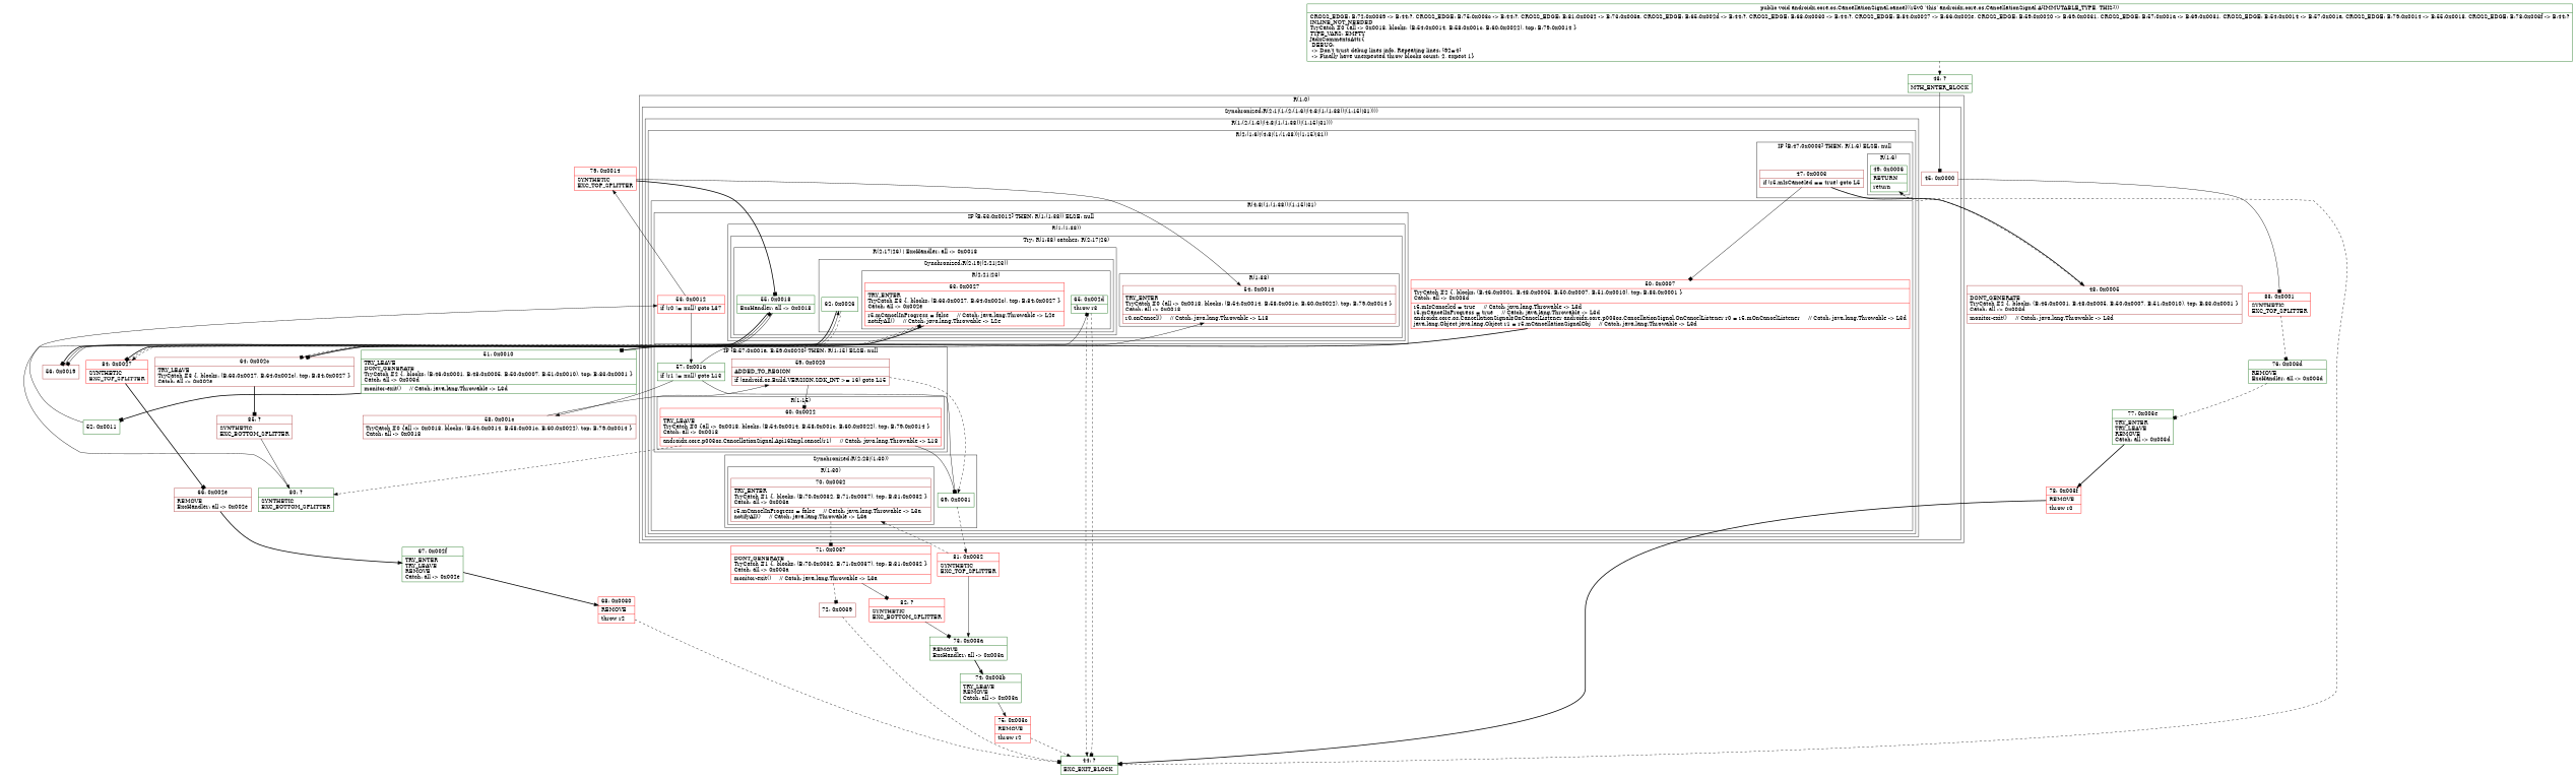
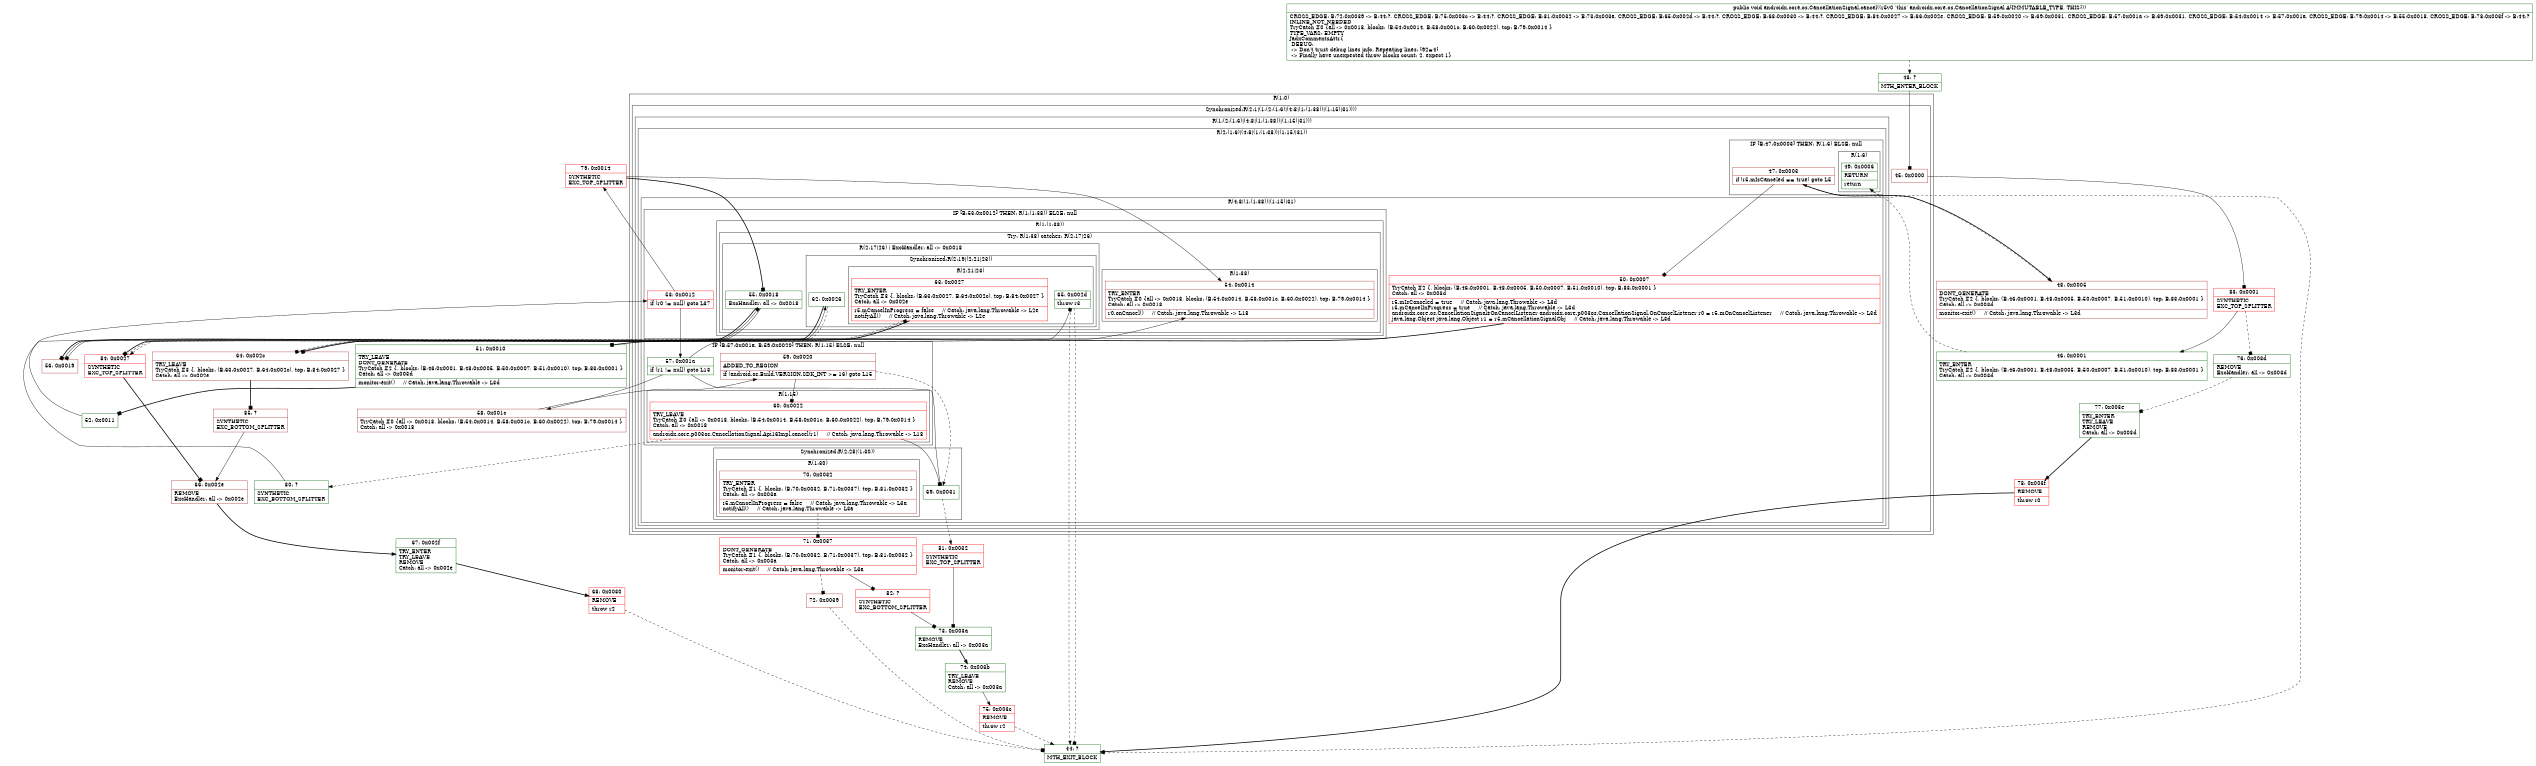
  digraph {
    node [color=darkgreen shape=record]
    edge [arrowhead=normal style=solid]
    n1 [label="{49\:\ 0x0006|RETURN\l|return\l}"]
    n2 [color=brown label="{47\:\ 0x0003|if (r5.mIsCanceled == true) goto L5\l}"]
    n3 [color=brown label="{54\:\ 0x0014|TRY_ENTER\lTryCatch #0 \{all \-\> 0x0018, blocks: (B:54:0x0014, B:58:0x001c, B:60:0x0022), top: B:79:0x0014 \}\lCatch: all \-\> 0x0018\l|r0.onCancel()     \/\/ Catch: java.lang.Throwable \-\> L18\l}"]
    n4 [color=red label="{63\:\ 0x0027|TRY_ENTER\lTryCatch #3 \{, blocks: (B:63:0x0027, B:64:0x002c), top: B:84:0x0027 \}\lCatch: all \-\> 0x002e\l|r5.mCancelInProgress = false     \/\/ Catch: java.lang.Throwable \-\> L2e\lnotifyAll()     \/\/ Catch: java.lang.Throwable \-\> L2e\l}"]
    n5 [label="{65\:\ 0x002d|throw r3\l}"]
    n6 [label="{62\:\ 0x0026}"]
    n7 [label="{55\:\ 0x0018|ExcHandler: all \-\> 0x0018\l}"]
    n8 [color=red label="{53\:\ 0x0012|if (r0 != null) goto L37\l}"]
    n9 [color=red label="{60\:\ 0x0022|TRY_LEAVE\lTryCatch #0 \{all \-\> 0x0018, blocks: (B:54:0x0014, B:58:0x001c, B:60:0x0022), top: B:79:0x0014 \}\lCatch: all \-\> 0x0018\l|androidx.core.p003os.CancellationSignal.Api16Impl.cancel(r1)     \/\/ Catch: java.lang.Throwable \-\> L18\l}"]
    n10 [label="{57\:\ 0x001a|if (r1 != null) goto L13\l}"]
    n11 [color=brown label="{59\:\ 0x0020|ADDED_TO_REGION\l|if (android.os.Build.VERSION.SDK_INT \>= 16) goto L15\l}"]
    n12 [color=brown label="{70\:\ 0x0032|TRY_ENTER\lTryCatch #1 \{, blocks: (B:70:0x0032, B:71:0x0037), top: B:81:0x0032 \}\lCatch: all \-\> 0x003a\l|r5.mCancelInProgress = false     \/\/ Catch: java.lang.Throwable \-\> L3a\lnotifyAll()     \/\/ Catch: java.lang.Throwable \-\> L3a\l}"]
    n13 [label="{69\:\ 0x0031}"]
    n14 [color=red label="{50\:\ 0x0007|TryCatch #2 \{, blocks: (B:46:0x0001, B:48:0x0005, B:50:0x0007, B:51:0x0010), top: B:83:0x0001 \}\lCatch: all \-\> 0x003d\l|r5.mIsCanceled = true     \/\/ Catch: java.lang.Throwable \-\> L3d\lr5.mCancelInProgress = true     \/\/ Catch: java.lang.Throwable \-\> L3d\landroidx.core.os.CancellationSignal$OnCancelListener androidx.core.p003os.CancellationSignal.OnCancelListener r0 = r5.mOnCancelListener     \/\/ Catch: java.lang.Throwable \-\> L3d\ljava.lang.Object java.lang.Object r1 = r5.mCancellationSignalObj     \/\/ Catch: java.lang.Throwable \-\> L3d\l}"]
    n15 [color=brown label="{45\:\ 0x0000}"]
-   n16 [label="{44\:\ ?|EXC_EXIT_BLOCK\l}"]
+   n16 [label="{44\:\ ?|MTH_EXIT_BLOCK\l}"]
    n17 [color=brown label="{48\:\ 0x0005|DONT_GENERATE\lTryCatch #2 \{, blocks: (B:46:0x0001, B:48:0x0005, B:50:0x0007, B:51:0x0010), top: B:83:0x0001 \}\lCatch: all \-\> 0x003d\l|monitor\-exit()     \/\/ Catch: java.lang.Throwable \-\> L3d\l}"]
    n18 [color=brown label="{64\:\ 0x002c|TRY_LEAVE\lTryCatch #3 \{, blocks: (B:63:0x0027, B:64:0x002c), top: B:84:0x0027 \}\lCatch: all \-\> 0x002e\l}"]
    n19 [color=red label="{84\:\ 0x0027|SYNTHETIC\lEXC_TOP_SPLITTER\l}"]
    n20 [color=brown label="{56\:\ 0x0019}"]
    n21 [color=red label="{79\:\ 0x0014|SYNTHETIC\lEXC_TOP_SPLITTER\l}"]
    n22 [label="{80\:\ ?|SYNTHETIC\lEXC_BOTTOM_SPLITTER\l}"]
    n23 [color=brown label="{58\:\ 0x001c|TryCatch #0 \{all \-\> 0x0018, blocks: (B:54:0x0014, B:58:0x001c, B:60:0x0022), top: B:79:0x0014 \}\lCatch: all \-\> 0x0018\l}"]
    n24 [color=red label="{71\:\ 0x0037|DONT_GENERATE\lTryCatch #1 \{, blocks: (B:70:0x0032, B:71:0x0037), top: B:81:0x0032 \}\lCatch: all \-\> 0x003a\l|monitor\-exit()     \/\/ Catch: java.lang.Throwable \-\> L3a\l}"]
    n25 [color=red label="{81\:\ 0x0032|SYNTHETIC\lEXC_TOP_SPLITTER\l}"]
    n26 [label="{51\:\ 0x0010|TRY_LEAVE\lDONT_GENERATE\lTryCatch #2 \{, blocks: (B:46:0x0001, B:48:0x0005, B:50:0x0007, B:51:0x0010), top: B:83:0x0001 \}\lCatch: all \-\> 0x003d\l|monitor\-exit()     \/\/ Catch: java.lang.Throwable \-\> L3d\l}"]
    n27 [color=red label="{83\:\ 0x0001|SYNTHETIC\lEXC_TOP_SPLITTER\l}"]
+   n28 [label="{46\:\ 0x0001|TRY_ENTER\lTryCatch #2 \{, blocks: (B:46:0x0001, B:48:0x0005, B:50:0x0007, B:51:0x0010), top: B:83:0x0001 \}\lCatch: all \-\> 0x003d\l}"]
    n29 [label="{76\:\ 0x003d|REMOVE\lExcHandler: all \-\> 0x003d\l}"]
    n30 [label="{52\:\ 0x0011}"]
    n31 [color=brown label="{66\:\ 0x002e|REMOVE\lExcHandler: all \-\> 0x002e\l}"]
    n32 [color=brown label="{85\:\ ?|SYNTHETIC\lEXC_BOTTOM_SPLITTER\l}"]
    n33 [label="{73\:\ 0x003a|REMOVE\lExcHandler: all \-\> 0x003a\l}"]
    n34 [color=brown label="{72\:\ 0x0039}"]
    n35 [color=red label="{82\:\ ?|SYNTHETIC\lEXC_BOTTOM_SPLITTER\l}"]
    n36 [label="{43\:\ ?|MTH_ENTER_BLOCK\l}"]
    n37 [label="{77\:\ 0x003e|TRY_ENTER\lTRY_LEAVE\lREMOVE\lCatch: all \-\> 0x003d\l}"]
    n38 [label="{67\:\ 0x002f|TRY_ENTER\lTRY_LEAVE\lREMOVE\lCatch: all \-\> 0x002e\l}"]
    n39 [color=red label="{68\:\ 0x0030|REMOVE\l|throw r2\l}"]
    n40 [label="{74\:\ 0x003b|TRY_LEAVE\lREMOVE\lCatch: all \-\> 0x003a\l}"]
    n41 [color=red label="{75\:\ 0x003c|REMOVE\l|throw r2\l}"]
    n42 [color=red label="{78\:\ 0x003f|REMOVE\l|throw r0\l}"]
    n43 [label="{public void androidx.core.os.CancellationSignal.cancel((r5v0 'this' androidx.core.os.CancellationSignal A[IMMUTABLE_TYPE, THIS]))  | CROSS_EDGE: B:72:0x0039 \-\> B:44:?, CROSS_EDGE: B:75:0x003c \-\> B:44:?, CROSS_EDGE: B:81:0x0032 \-\> B:73:0x003a, CROSS_EDGE: B:65:0x002d \-\> B:44:?, CROSS_EDGE: B:68:0x0030 \-\> B:44:?, CROSS_EDGE: B:84:0x0027 \-\> B:66:0x002e, CROSS_EDGE: B:59:0x0020 \-\> B:69:0x0031, CROSS_EDGE: B:57:0x001a \-\> B:69:0x0031, CROSS_EDGE: B:54:0x0014 \-\> B:57:0x001a, CROSS_EDGE: B:79:0x0014 \-\> B:55:0x0018, CROSS_EDGE: B:78:0x003f \-\> B:44:?\lINLINE_NOT_NEEDED\lTryCatch #0 \{all \-\> 0x0018, blocks: (B:54:0x0014, B:58:0x001c, B:60:0x0022), top: B:79:0x0014 \}\lTYPE_VARS: EMPTY\lJadxCommentsAttr\{\l DEBUG: \l \-\> Don't trust debug lines info. Repeating lines: [92=4]\l \-\> Finally have unexpected throw blocks count: 2, expect 1\}\l}"]
    subgraph cluster_1 {
      label="R(1:0)"
      subgraph cluster_2 {
        label="Synchronized:R(2:1|(1:(2:(1:6)|(4:8|(1:(1:38))|(1:15)|31))))"
        n15
        subgraph cluster_3 {
          label="R(1:(2:(1:6)|(4:8|(1:(1:38))|(1:15)|31)))"
          subgraph cluster_4 {
            label="R(2:(1:6)|(4:8|(1:(1:38))|(1:15)|31))"
            subgraph cluster_5 {
              label="IF [B:47:0x0003] THEN: R(1:6) ELSE: null"
              n2
              subgraph cluster_6 {
                label="R(1:6)"
                n1
              }
            }
            subgraph cluster_7 {
              label="R(4:8|(1:(1:38))|(1:15)|31)"
              n14
              subgraph cluster_8 {
                label="IF [B:53:0x0012] THEN: R(1:(1:38)) ELSE: null"
                n8
                subgraph cluster_9 {
                  label="R(1:(1:38))"
                  subgraph cluster_10 {
                    label="Try: R(1:38) catches: R(2:17|26)"
                    subgraph cluster_11 {
                      label="R(1:38)"
                      n3
                    }
                    subgraph cluster_12 {
                      label="R(2:17|26) | ExcHandler: all \-\> 0x0018\l"
                      n7
                      subgraph cluster_13 {
                        label="Synchronized:R(2:19|(2:21|23))"
                        n6
                        subgraph cluster_14 {
                          label="R(2:21|23)"
                          n4
                          n5
                        }
                      }
                    }
                  }
                }
              }
              subgraph cluster_15 {
                label="IF [B:57:0x001a, B:59:0x0020] THEN: R(1:15) ELSE: null"
                n10
                n11
                subgraph cluster_16 {
                  label="R(1:15)"
                  n9
                }
              }
              subgraph cluster_17 {
                label="Synchronized:R(2:28|(1:30))"
                n13
                subgraph cluster_18 {
                  label="R(1:30)"
                  n12
                }
              }
            }
          }
        }
      }
    }
    subgraph cluster_19 {
      label="R(2:17|26) | ExcHandler: all \-\> 0x0018\l"
      subgraph cluster_20 {
        label="Synchronized:R(2:19|(2:21|23))"
        subgraph cluster_21 {
          label="R(2:21|23)"
        }
      }
    }
    n1 -> n16 [style=dashed]
    n2 -> n14 [arrowhead=box]
    n2 -> n17 [style=bold]
    n4 -> n18 [arrowhead=box style=dashed]
    n4 -> n18 [arrowhead=box style=bold]
    n5 -> n16 [style=dashed]
    n5 -> n16 [arrowhead=box style=dashed]
    n6 -> n19 [arrowhead=box style=bold]
    n6 -> n19 [style=dashed]
    n7 -> n20 [arrowhead=box style=bold]
    n7 -> n20 [arrowhead=box]
    n8 -> n10
    n8 -> n21
    n9 -> n13 [arrowhead=box]
    n9 -> n22 [style=dashed]
    n10 -> n3
    n10 -> n13 [arrowhead=box]
    n10 -> n23
    n11 -> n9 [arrowhead=box]
    n11 -> n13 [style=dashed]
    n12 -> n24 [arrowhead=box style=dashed]
    n13 -> n25 [style=dashed]
    n14 -> n26 [arrowhead=box style=bold]
    n15 -> n27 [arrowhead=box]
    n17 -> n1 [style=dashed]
    n18 -> n5 [arrowhead=box]
    n18 -> n32 [arrowhead=box style=bold]
    n19 -> n4 [arrowhead=box style=dashed]
    n19 -> n31 [arrowhead=box style=bold]
    n20 -> n6
    n21 -> n3
    n21 -> n7 [arrowhead=box style=bold]
    n22 -> n7 [arrowhead=box]
    n23 -> n11
    n24 -> n34 [arrowhead=box style=dashed]
    n24 -> n35 [arrowhead=box]
-   n25 -> n12 [style=dashed]
-   n25 -> n33
+   n25 -> n33 [arrowhead=box]
    n26 -> n30 [arrowhead=box style=bold]
+   n27 -> n28
    n27 -> n29 [arrowhead=box style=dashed]
+   n28 -> n2 [style=dashed]
    n29 -> n37 [arrowhead=box style=dashed]
    n30 -> n8
    n31 -> n38 [style=bold]
-   n32 -> n22
+   n32 -> n31
    n33 -> n40 [style=bold]
    n34 -> n16 [arrowhead=box style=dashed]
    n35 -> n33 [arrowhead=box]
    n36 -> n15 [arrowhead=box]
    n37 -> n42 [style=bold]
    n38 -> n39 [style=bold]
    n39 -> n16 [arrowhead=box style=dashed]
    n40 -> n41
    n41 -> n16 [style=dashed]
    n42 -> n16 [style=bold]
    n43 -> n36 [style=dashed]
  }
